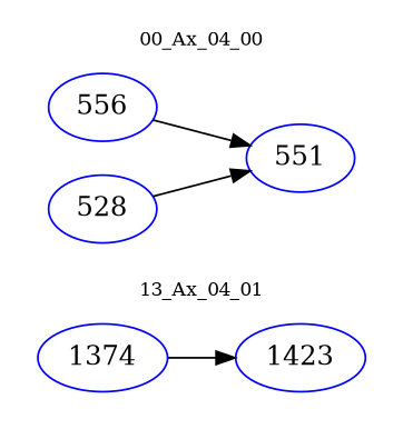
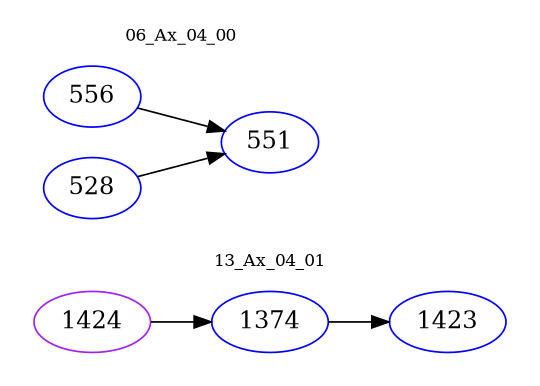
  digraph {
    rankdir=LR
    node [color=blue]
    edge [color=black]
+   n1 [color=purple label=1424]
    n2 [label=1374]
    n3 [label=1423]
    n4 [label=556]
    n5 [label=551]
    n6 [label=528]
    subgraph cluster_1 {
      color=white
      fontsize=10
      label="13_Ax_04_01"
+     n1
      n2
      n3
    }
    subgraph cluster_2 {
      color=white
      fontsize=10
-     label="00_Ax_04_00"
+     label="06_Ax_04_00"
      n4
      n5
      n6
    }
+   n1 -> n2
    n2 -> n3
    n4 -> n5
    n6 -> n5
  }
